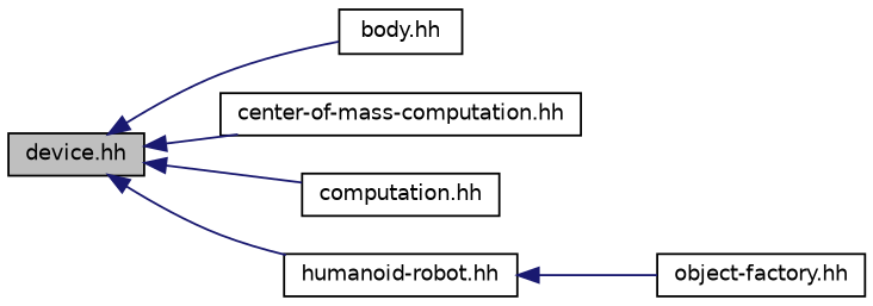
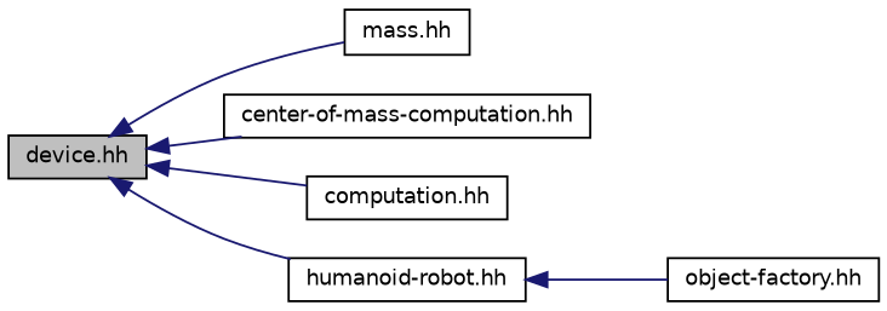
  digraph {
    rankdir=LR
    node [color=black fillcolor=white fontname=Helvetica fontsize=10 shape=record style=filled]
    edge [color=midnightblue dir=back fontname=Helvetica fontsize=10 labelfontname=Helvetica labelfontsize=10 style=solid]
    n1 [fillcolor=grey75 fontcolor=black height=0.2 label="device.hh" width=0.4]
-   n2 [height=0.2 label="body.hh" width=0.4]
+   n2 [height=0.2 label="mass.hh" width=0.4]
    n3 [height=0.2 label="center-of-mass-computation.hh" width=0.4]
    n4 [height=0.2 label="computation.hh" width=0.4]
    n5 [height=0.2 label="humanoid-robot.hh" width=0.4]
    n6 [height=0.2 label="object-factory.hh" width=0.4]
    n1 -> n2
    n1 -> n3
    n1 -> n4
    n1 -> n5
    n5 -> n6
  }
